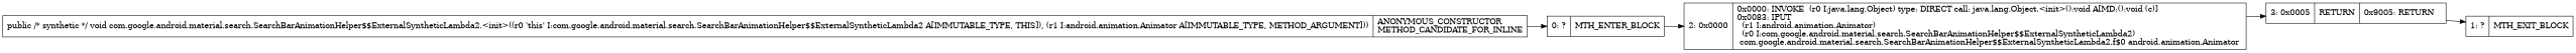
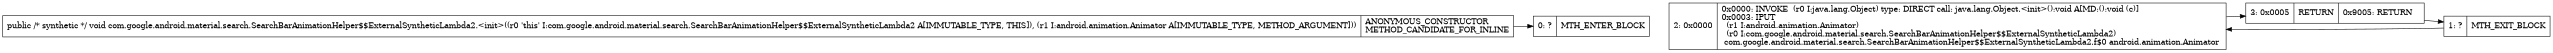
  digraph {
    rankdir=LR
    node [shape=record]
    n1 [label="{0\:\ ?|MTH_ENTER_BLOCK\l}"]
-   n2 [label="{2\:\ 0x0000|0x0000: INVOKE  (r0 I:java.lang.Object) type: DIRECT call: java.lang.Object.\<init\>():void A[MD:():void (c)]\l0x0083: IPUT  \l  (r1 I:android.animation.Animator)\l  (r0 I:com.google.android.material.search.SearchBarAnimationHelper$$ExternalSyntheticLambda2)\l com.google.android.material.search.SearchBarAnimationHelper$$ExternalSyntheticLambda2.f$0 android.animation.Animator \l}"]
+   n2 [label="{2\:\ 0x0000|0x0000: INVOKE  (r0 I:java.lang.Object) type: DIRECT call: java.lang.Object.\<init\>():void A[MD:():void (c)]\l0x0003: IPUT  \l  (r1 I:android.animation.Animator)\l  (r0 I:com.google.android.material.search.SearchBarAnimationHelper$$ExternalSyntheticLambda2)\l com.google.android.material.search.SearchBarAnimationHelper$$ExternalSyntheticLambda2.f$0 android.animation.Animator \l}"]
    n3 [label="{3\:\ 0x0005|RETURN\l|0x9005: RETURN   \l}"]
    n4 [label="{1\:\ ?|MTH_EXIT_BLOCK\l}"]
    n5 [label="{public \/* synthetic *\/ void com.google.android.material.search.SearchBarAnimationHelper$$ExternalSyntheticLambda2.\<init\>((r0 'this' I:com.google.android.material.search.SearchBarAnimationHelper$$ExternalSyntheticLambda2 A[IMMUTABLE_TYPE, THIS]), (r1 I:android.animation.Animator A[IMMUTABLE_TYPE, METHOD_ARGUMENT]))  | ANONYMOUS_CONSTRUCTOR\lMETHOD_CANDIDATE_FOR_INLINE\l}"]
-   n1 -> n2
+   n4 -> n2
    n2 -> n3
    n3 -> n4
    n5 -> n1
  }
